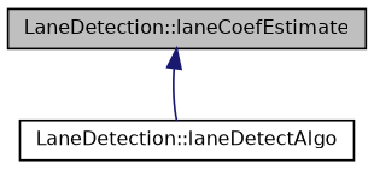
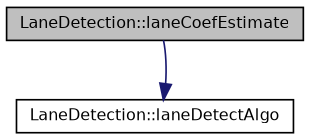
  digraph {
    rankdir=TB
    node [color=black fontname=Helvetica fontsize=10 shape=record style=filled]
    n1 [fillcolor=grey75 fontcolor=black height=0.2 label="LaneDetection::laneCoefEstimate" width=0.4]
    n2 [fillcolor=white height=0.2 label="LaneDetection::laneDetectAlgo" width=0.4]
-   n1 -> n2 [color=midnightblue dir=back fontname=Helvetica fontsize=10 labelfontname=Helvetica labelfontsize=10 style=solid]
+   n2 -> n1 [color=midnightblue dir=back fontname=Helvetica fontsize=10 labelfontname=Helvetica labelfontsize=10 style=solid]
  }
